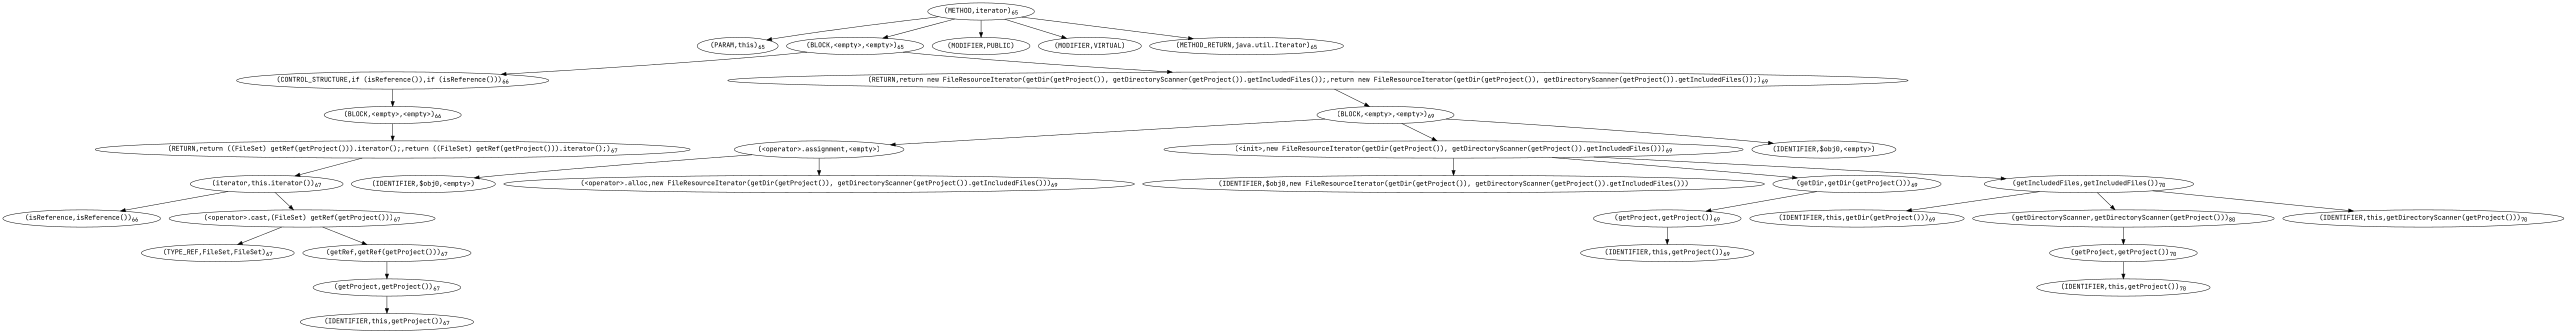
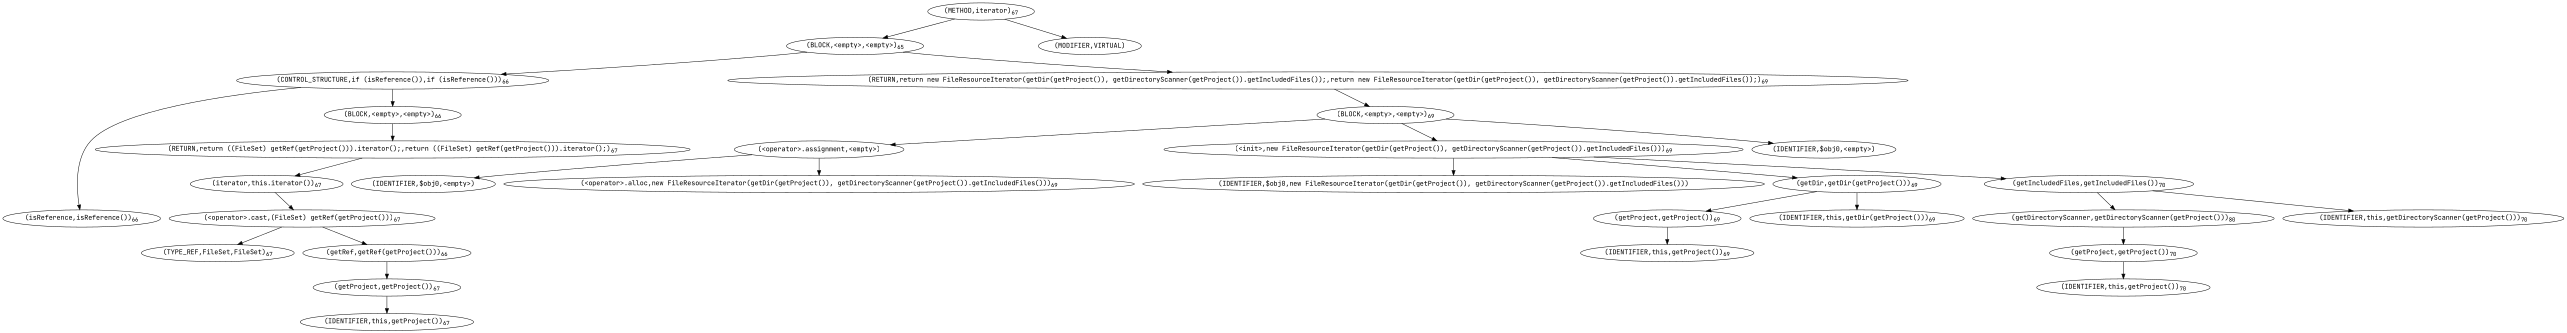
  digraph {
    fontname="JetBrains Mono"
    node [fontname="JetBrains Mono"]
    edge [fontname="JetBrains Mono"]
-   n1 [label=<(METHOD,iterator)<SUB>65</SUB>>]
-   n2 [label=<(PARAM,this)<SUB>65</SUB>>]
+   n1 [label=<(METHOD,iterator)<SUB>67</SUB>>]
    n3 [label=<(BLOCK,&lt;empty&gt;,&lt;empty&gt;)<SUB>65</SUB>>]
-   n4 [label=<(MODIFIER,PUBLIC)>]
    n5 [label=<(MODIFIER,VIRTUAL)>]
-   n6 [label=<(METHOD_RETURN,java.util.Iterator)<SUB>65</SUB>>]
    n7 [label=<(CONTROL_STRUCTURE,if (isReference()),if (isReference()))<SUB>66</SUB>>]
    n8 [label=<(RETURN,return new FileResourceIterator(getDir(getProject()), getDirectoryScanner(getProject()).getIncludedFiles());,return new FileResourceIterator(getDir(getProject()), getDirectoryScanner(getProject()).getIncludedFiles());)<SUB>69</SUB>>]
    n9 [label=<(isReference,isReference())<SUB>66</SUB>>]
    n10 [label=<(BLOCK,&lt;empty&gt;,&lt;empty&gt;)<SUB>66</SUB>>]
    n11 [label=<(BLOCK,&lt;empty&gt;,&lt;empty&gt;)<SUB>69</SUB>>]
    n12 [label=<(RETURN,return ((FileSet) getRef(getProject())).iterator();,return ((FileSet) getRef(getProject())).iterator();)<SUB>67</SUB>>]
    n13 [label=<(iterator,this.iterator())<SUB>67</SUB>>]
    n14 [label=<(&lt;operator&gt;.cast,(FileSet) getRef(getProject()))<SUB>67</SUB>>]
    n15 [label=<(TYPE_REF,FileSet,FileSet)<SUB>67</SUB>>]
-   n16 [label=<(getRef,getRef(getProject()))<SUB>67</SUB>>]
+   n16 [label=<(getRef,getRef(getProject()))<SUB>66</SUB>>]
    n17 [label=<(getProject,getProject())<SUB>67</SUB>>]
    n18 [label=<(IDENTIFIER,this,getProject())<SUB>67</SUB>>]
    n19 [label=<(&lt;operator&gt;.assignment,&lt;empty&gt;)>]
    n20 [label=<(&lt;init&gt;,new FileResourceIterator(getDir(getProject()), getDirectoryScanner(getProject()).getIncludedFiles()))<SUB>69</SUB>>]
    n21 [label=<(IDENTIFIER,$obj0,&lt;empty&gt;)>]
    n22 [label=<(IDENTIFIER,$obj0,&lt;empty&gt;)>]
    n23 [label=<(&lt;operator&gt;.alloc,new FileResourceIterator(getDir(getProject()), getDirectoryScanner(getProject()).getIncludedFiles()))<SUB>69</SUB>>]
    n24 [label=<(IDENTIFIER,$obj0,new FileResourceIterator(getDir(getProject()), getDirectoryScanner(getProject()).getIncludedFiles()))>]
    n25 [label=<(getDir,getDir(getProject()))<SUB>69</SUB>>]
    n26 [label=<(getIncludedFiles,getIncludedFiles())<SUB>70</SUB>>]
    n27 [label=<(IDENTIFIER,this,getDir(getProject()))<SUB>69</SUB>>]
    n28 [label=<(getProject,getProject())<SUB>69</SUB>>]
    n29 [label=<(getDirectoryScanner,getDirectoryScanner(getProject()))<SUB>80</SUB>>]
    n30 [label=<(IDENTIFIER,this,getDirectoryScanner(getProject()))<SUB>70</SUB>>]
    n31 [label=<(IDENTIFIER,this,getProject())<SUB>69</SUB>>]
    n32 [label=<(getProject,getProject())<SUB>70</SUB>>]
    n33 [label=<(IDENTIFIER,this,getProject())<SUB>70</SUB>>]
-   n1 -> n2
    n1 -> n3
-   n1 -> n4
    n1 -> n5
-   n1 -> n6
    n3 -> n7
    n3 -> n8
-   n13 -> n9
+   n7 -> n9
    n7 -> n10
    n8 -> n11
    n10 -> n12
    n11 -> n19
    n11 -> n20
    n11 -> n21
    n12 -> n13
    n13 -> n14
    n14 -> n15
    n14 -> n16
    n16 -> n17
    n17 -> n18
    n19 -> n22
    n19 -> n23
    n20 -> n24
    n20 -> n25
    n20 -> n26
-   n26 -> n27
+   n25 -> n27
    n25 -> n28
    n26 -> n29
    n26 -> n30
    n28 -> n31
    n29 -> n32
    n32 -> n33
  }
